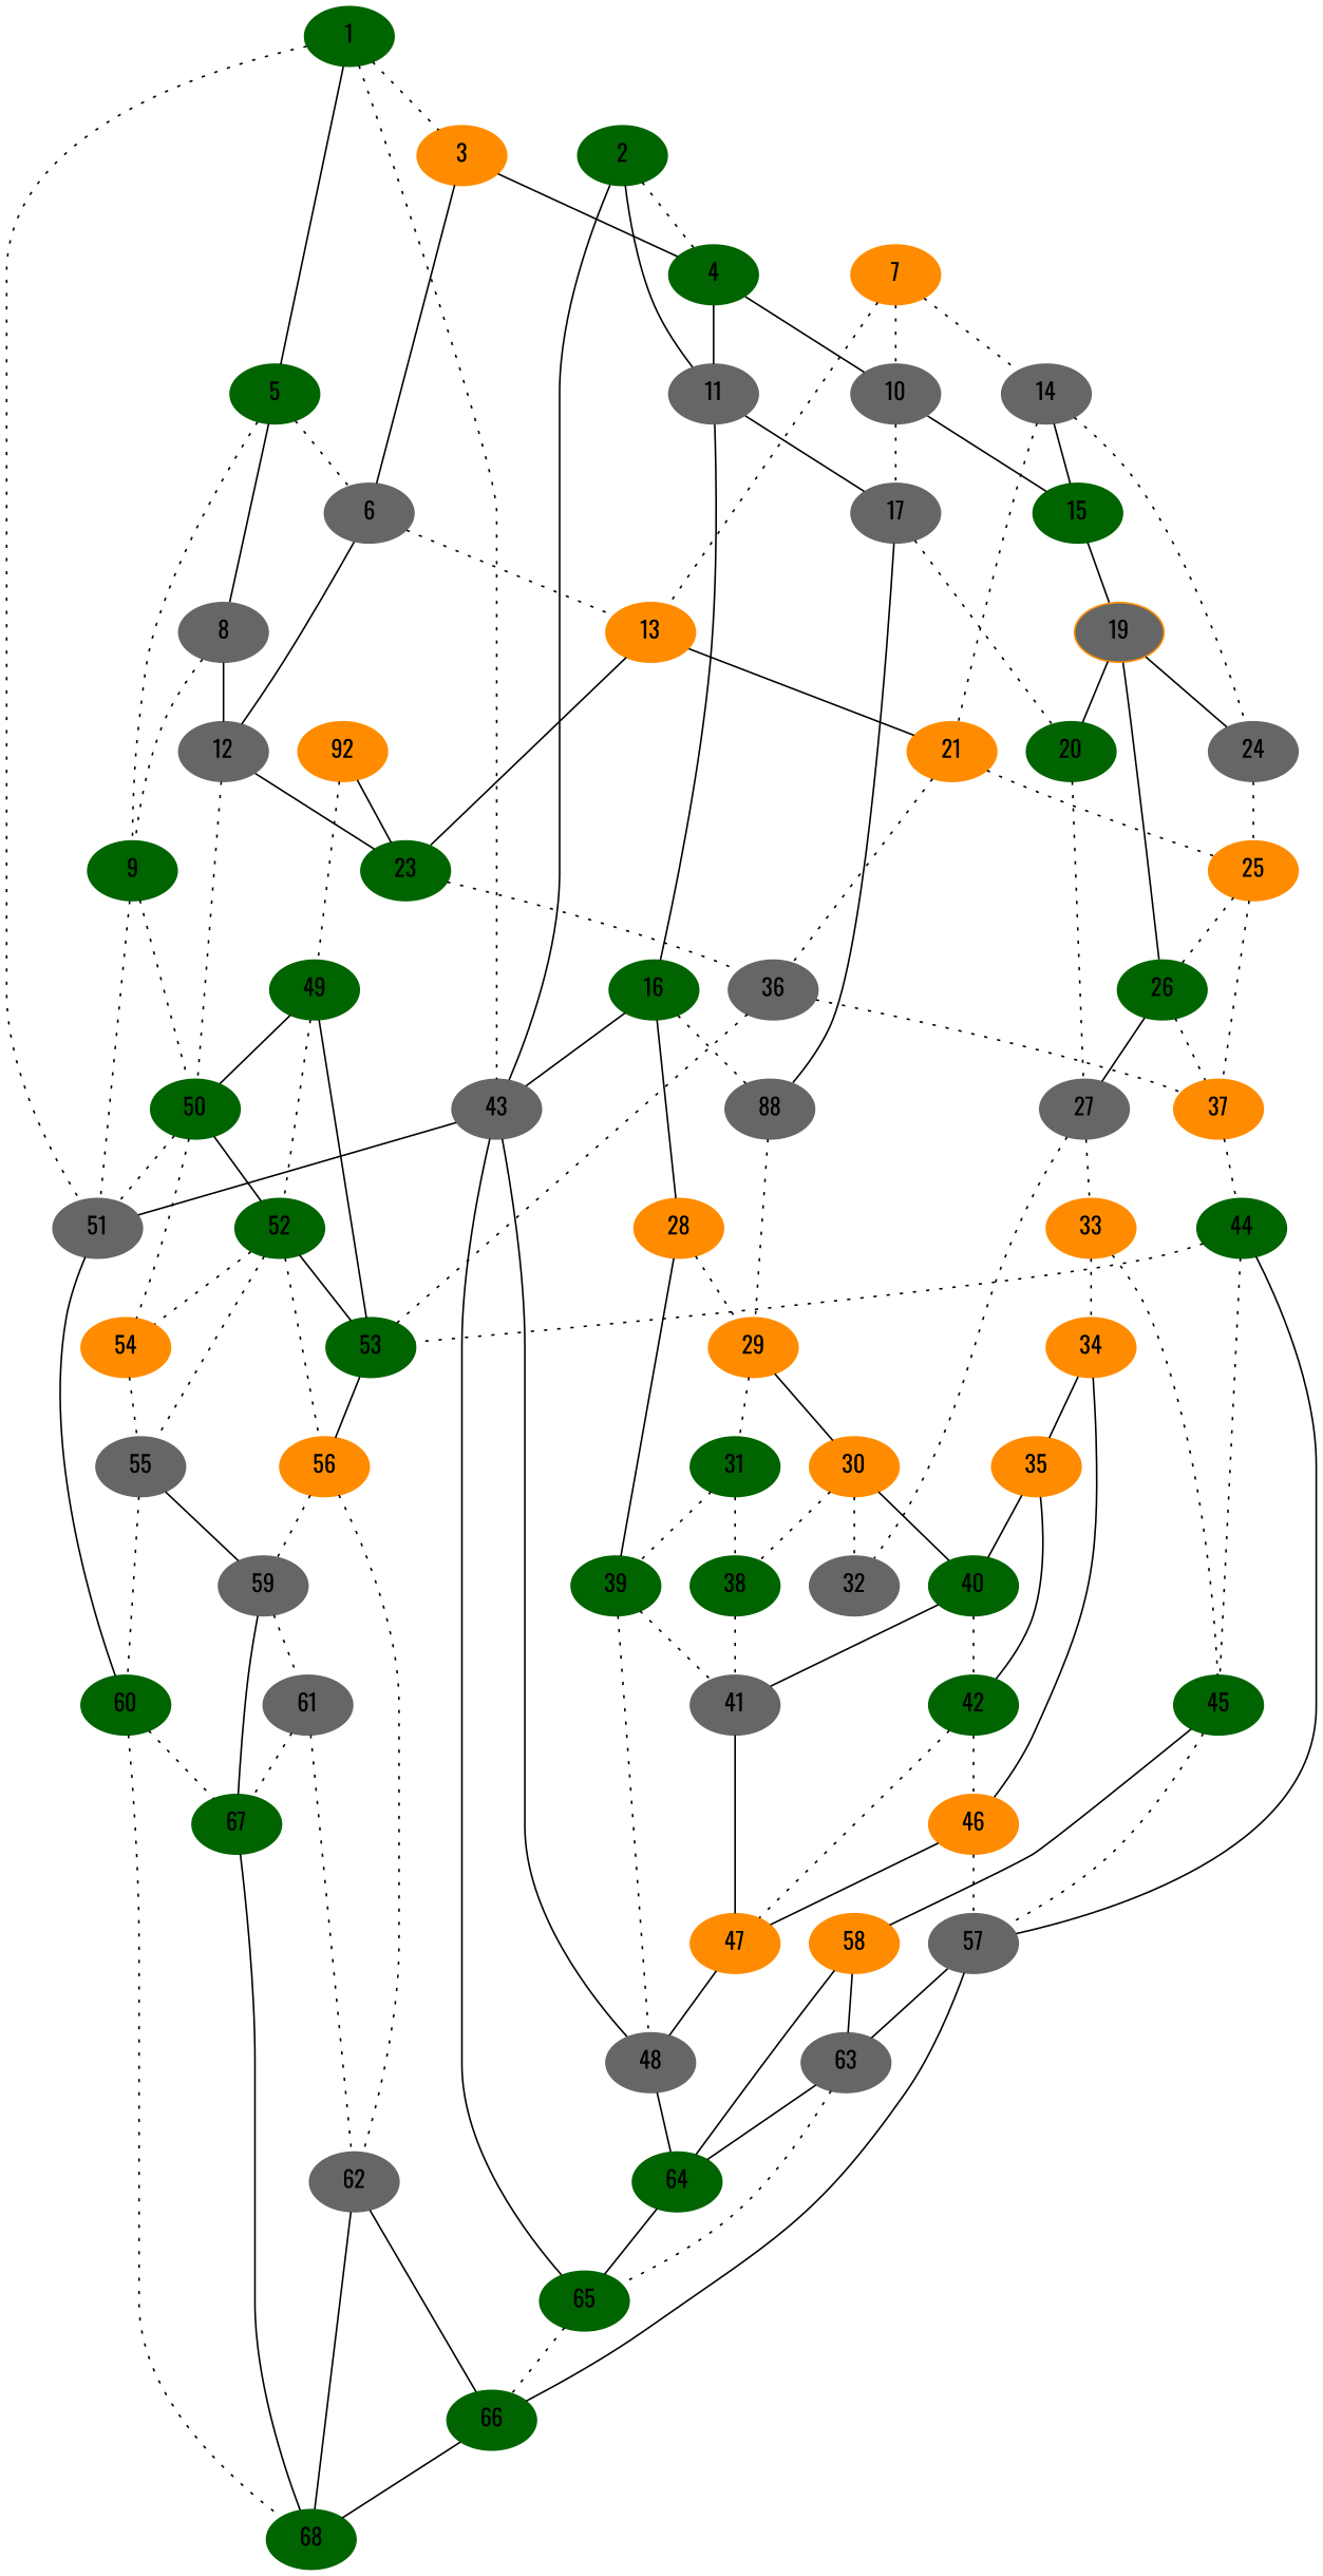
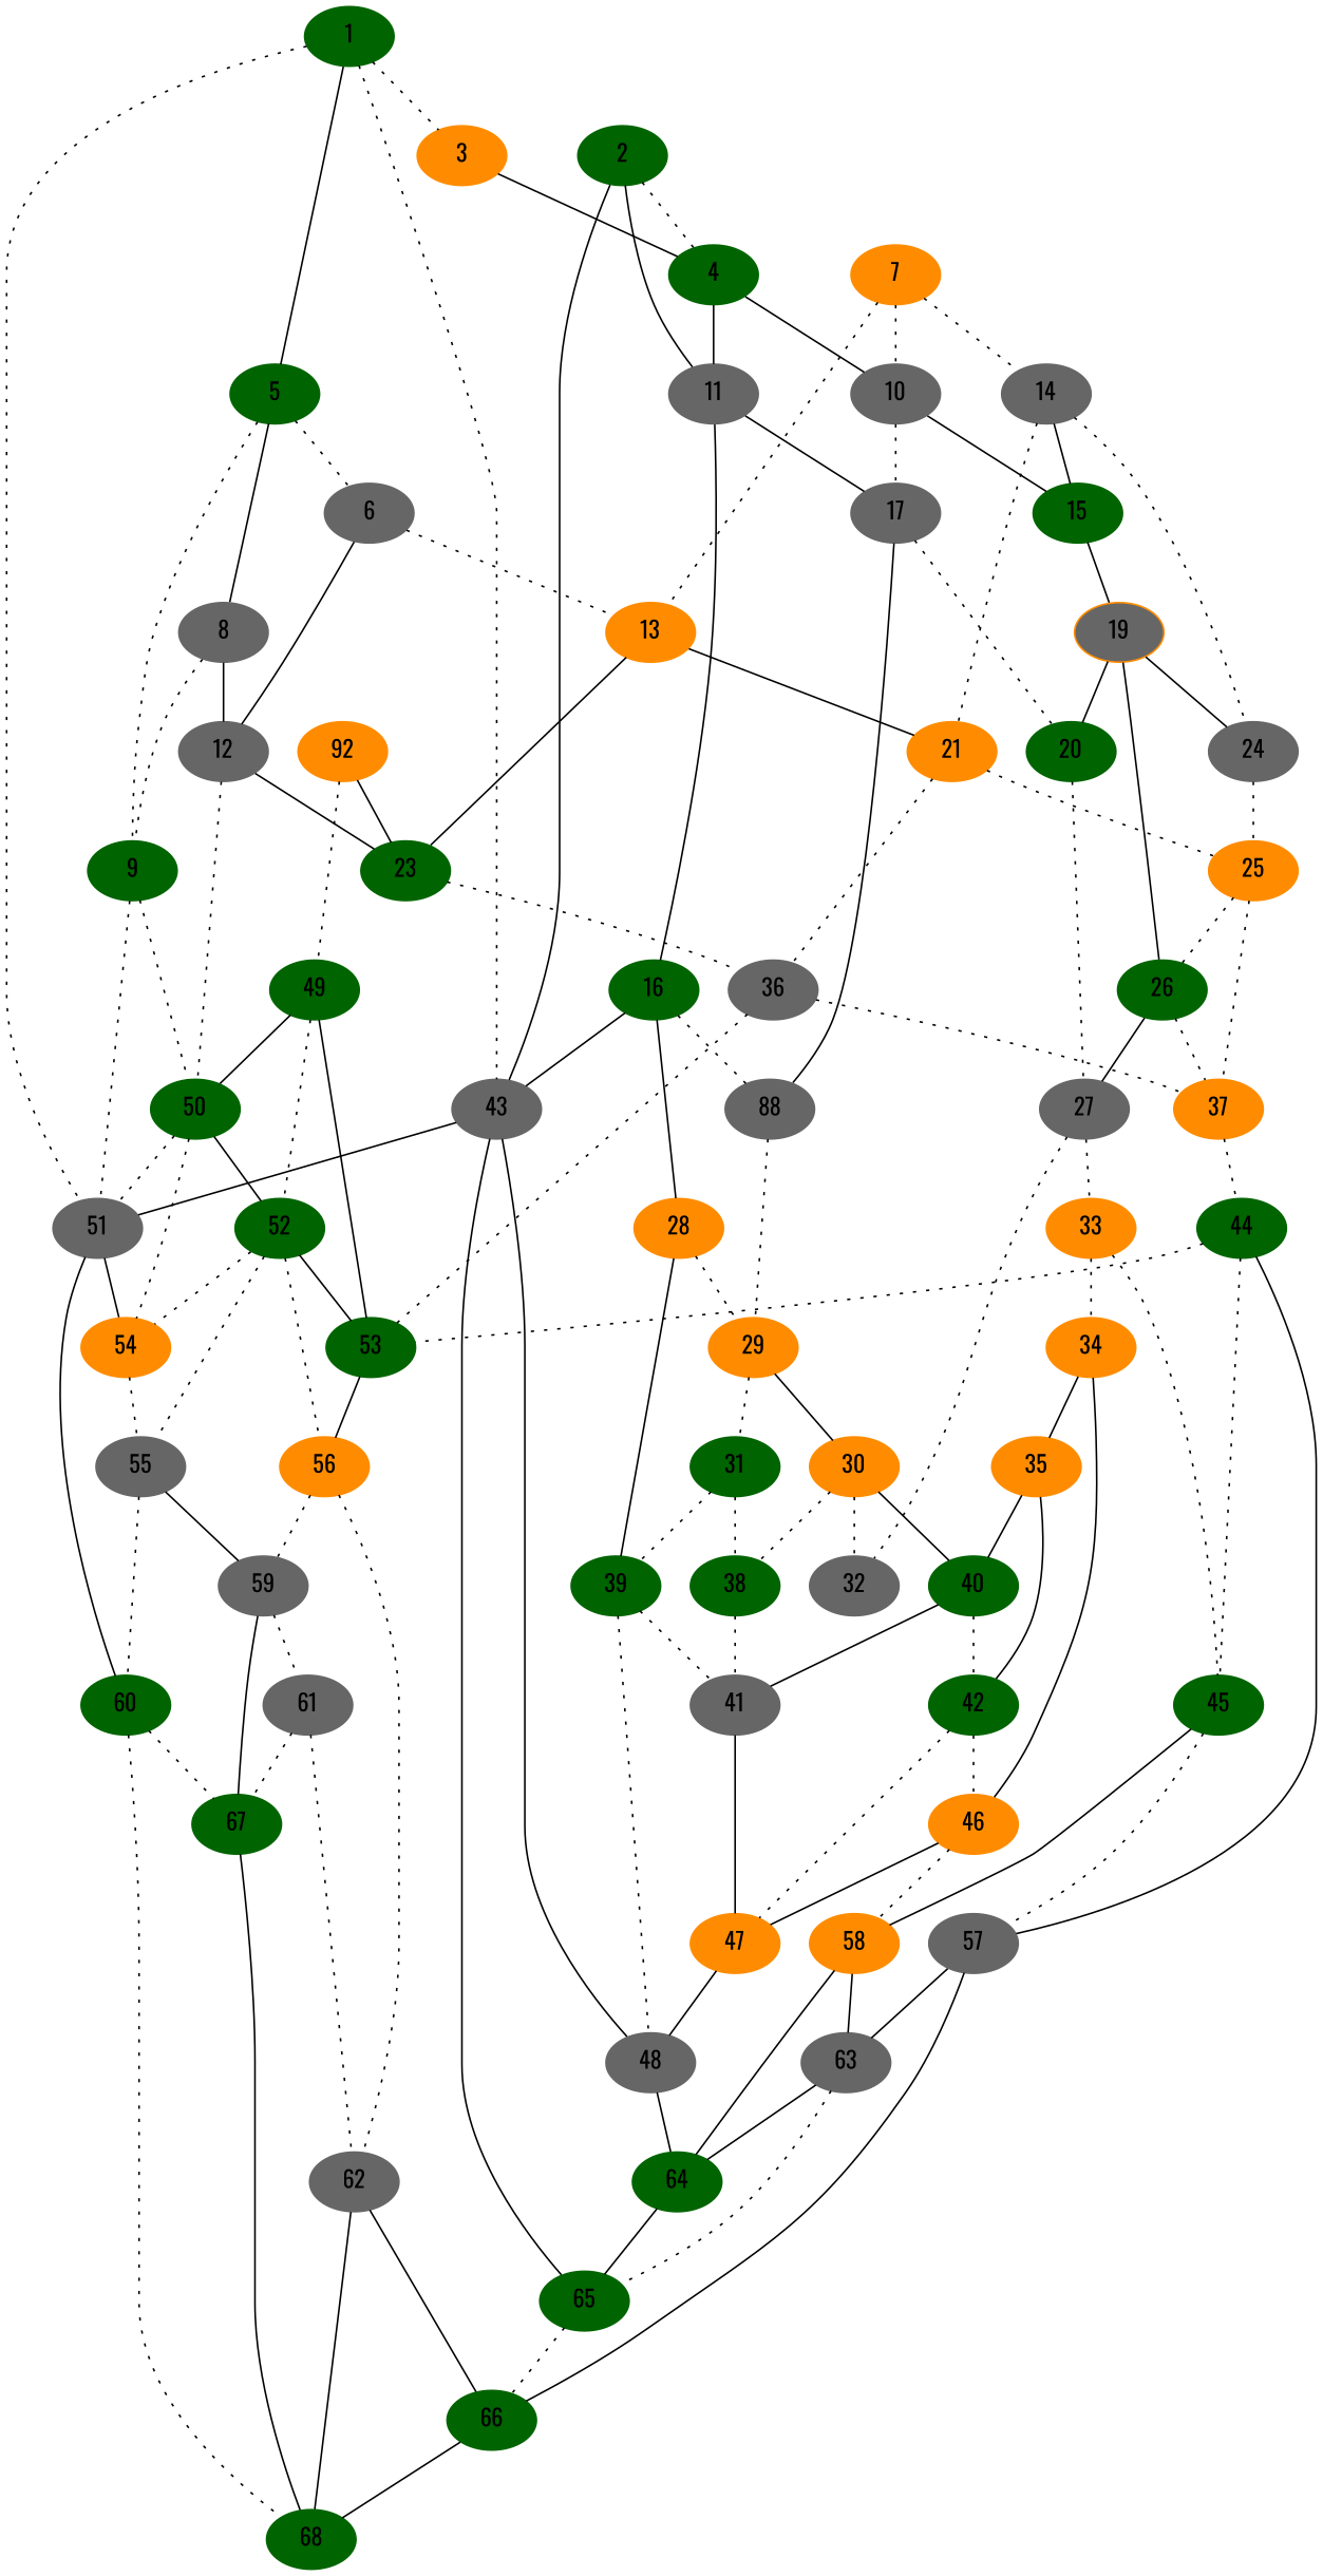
  graph {
    fontname=Oswald
    node [color=darkgreen fontname=Oswald style=filled]
    edge [fontname=Oswald style=dotted weight=1.0]
    3 [color=darkorange]
    1
    5
    43 [color=gray40]
    51 [color=gray40]
    4
    6 [color=gray40]
    8 [color=gray40]
    9
    48 [color=gray40]
    65
    54 [color=darkorange]
    60
    2
    11 [color=gray40]
    10 [color=gray40]
    17 [color=gray40]
    16
    12 [color=gray40]
    13 [color=darkorange]
    15
    50
    23
    21 [color=darkorange]
    7 [color=darkorange]
    14 [color=gray40]
    24 [color=gray40]
    52
    19 [color=darkorange fillcolor=gray40]
    n30 [color=gray40 label=88]
    20
    28 [color=darkorange]
    36 [color=gray40]
    25 [color=darkorange]
    26
    29 [color=darkorange]
    39
    27 [color=gray40]
    30 [color=darkorange]
    31
    37 [color=darkorange]
    32 [color=gray40]
    33 [color=darkorange]
    53
    n45 [color=darkorange label=92]
    49
    44
    34 [color=darkorange]
    45
    41 [color=gray40]
    38
    40
    42
    35 [color=darkorange]
    46 [color=darkorange]
    57 [color=gray40]
    58 [color=darkorange]
    47 [color=darkorange]
    56 [color=darkorange]
    64
    66
    63 [color=gray40]
    55 [color=gray40]
    67
    68
    59 [color=gray40]
    62 [color=gray40]
    61 [color=gray40]
    3 -- 4 [style=solid]
-   3 -- 6 [style=solid]
    1 -- 3
    1 -- 5 [style=solid]
    1 -- 43
    1 -- 51
    5 -- 6
    5 -- 8 [style=solid]
    5 -- 9
    43 -- 51 [style=solid]
    43 -- 48 [style=solid]
    43 -- 65 [style=solid]
+   51 -- 54 [style=solid]
    51 -- 60 [style=solid]
    4 -- 11 [style=solid]
    4 -- 10 [style=solid]
    6 -- 12 [style=solid]
    6 -- 13
    8 -- 9
    8 -- 12 [style=solid]
    9 -- 51
    9 -- 50
    48 -- 64 [style=solid]
    65 -- 66
    54 -- 55
    60 -- 67
    60 -- 68
    2 -- 43 [style=solid]
    2 -- 4
    2 -- 11 [style=solid]
    11 -- 17 [style=solid]
    11 -- 16 [style=solid]
    10 -- 17
    10 -- 15 [style=solid]
    17 -- n30 [style=solid]
    17 -- 20
    16 -- 43 [style=solid]
    16 -- n30
    16 -- 28 [style=solid]
    12 -- 50
    12 -- 23 [style=solid]
    13 -- 23 [style=solid]
    13 -- 21 [style=solid]
    15 -- 19 [style=solid]
    50 -- 51
    50 -- 54
    50 -- 52 [style=solid]
    23 -- 36
    21 -- 36
    21 -- 25
    7 -- 10
    7 -- 13
    7 -- 14
    14 -- 15 [style=solid]
    14 -- 21
    14 -- 24
    24 -- 25
    52 -- 54
    52 -- 53 [style=solid]
    52 -- 56
    52 -- 55
    19 -- 24 [style=solid]
    19 -- 20 [style=solid]
    19 -- 26 [style=solid]
    n30 -- 29
    20 -- 27
    28 -- 29
    28 -- 39 [style=solid]
    36 -- 37
    36 -- 53
    25 -- 26
    25 -- 37
    26 -- 27 [style=solid]
    26 -- 37
    29 -- 30 [style=solid]
    29 -- 31
    39 -- 48
    39 -- 41
    27 -- 32
    27 -- 33
    30 -- 32
    30 -- 38
    30 -- 40 [style=solid]
    31 -- 39
    31 -- 38
    37 -- 44
    33 -- 34
    33 -- 45
    53 -- 56 [style=solid]
    n45 -- 23 [style=solid]
    n45 -- 49 [weight=2.0]
    49 -- 50 [style=solid]
    49 -- 52
    49 -- 53 [style=solid weight=2.0]
    44 -- 53
    44 -- 45
    44 -- 57 [style=solid]
    34 -- 35 [style=solid]
    34 -- 46 [style=solid]
    45 -- 57
    45 -- 58 [style=solid]
    41 -- 47 [style=solid]
    38 -- 41 [weight=2.0]
    40 -- 41 [style=solid]
    40 -- 42
    42 -- 46
    42 -- 47
    35 -- 40 [style=solid]
    35 -- 42 [style=solid]
-   46 -- 57
+   46 -- 58
    46 -- 47 [style=solid]
    57 -- 66 [style=solid]
    57 -- 63 [style=solid]
    58 -- 64 [style=solid]
    58 -- 63 [style=solid]
    47 -- 48 [style=solid]
    56 -- 59
    56 -- 62
    64 -- 65 [style=solid]
    66 -- 68 [style=solid]
    63 -- 65
    63 -- 64 [style=solid]
    55 -- 60
    55 -- 59 [style=solid]
    67 -- 68 [style=solid]
    59 -- 67 [style=solid]
    59 -- 61
    62 -- 66 [style=solid]
    62 -- 68 [style=solid]
    61 -- 67
    61 -- 62
  }
